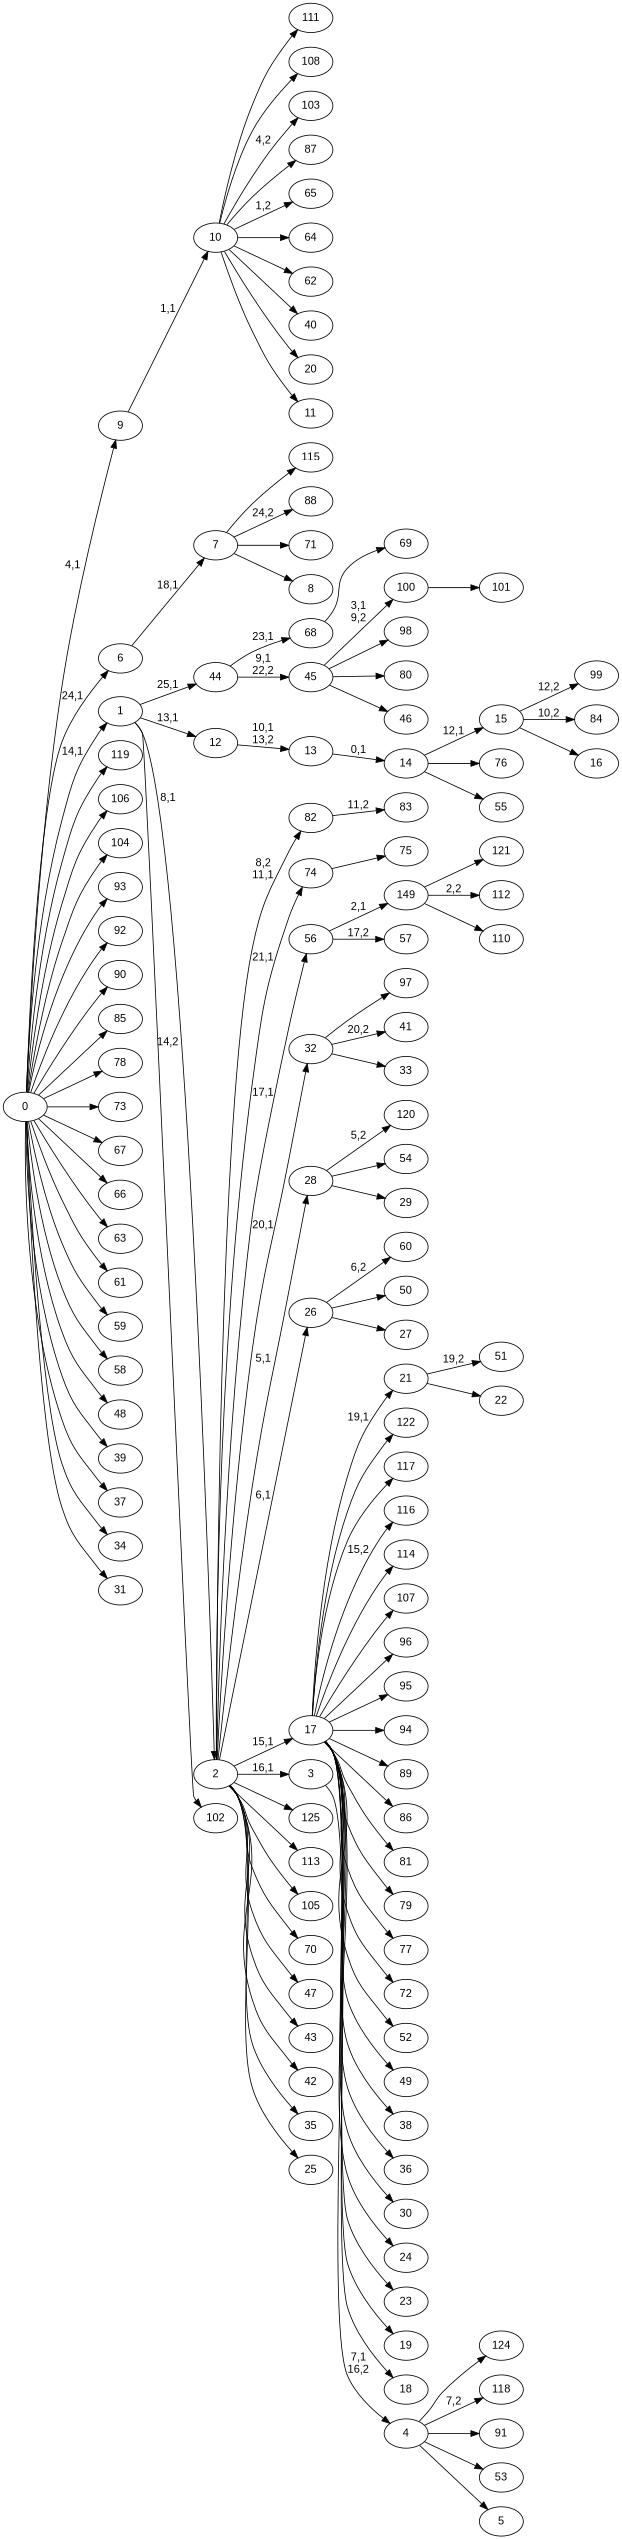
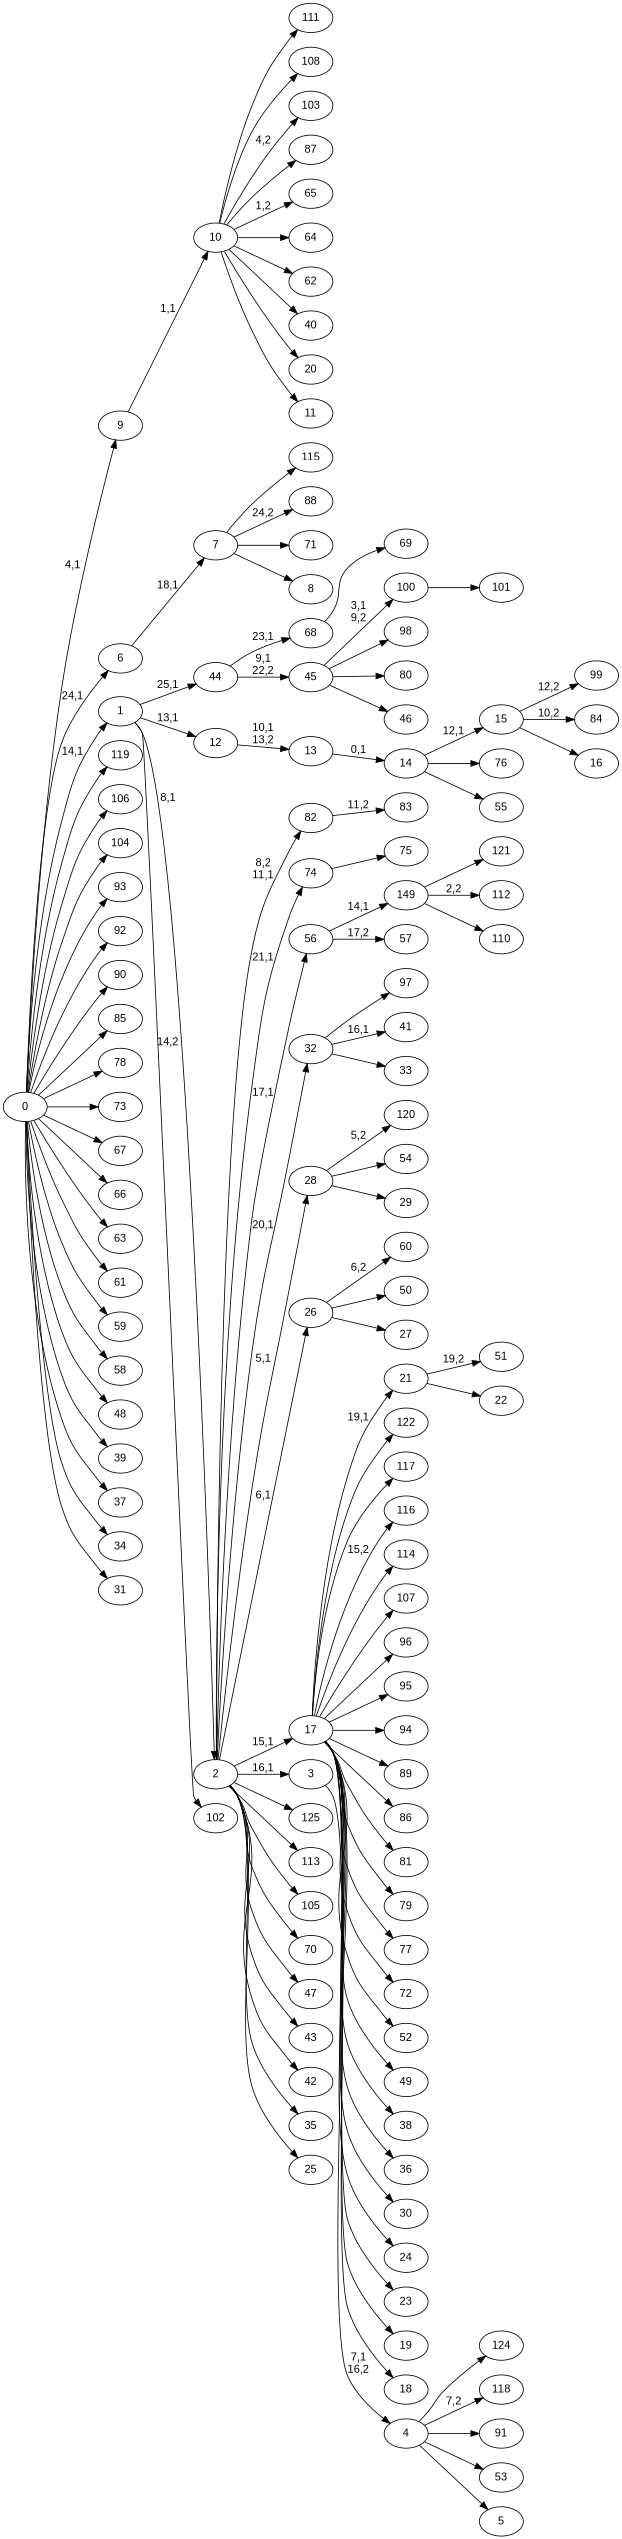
  digraph {
    fontname="Liberation Sans"
    rankdir=LR
    node [fontname="Liberation Sans"]
    edge [fontname="Liberation Sans"]
    n1 [label=149]
    121
    112
    110
    100
    101
    82
    83
    74
    75
    68
    69
    56
    57
    45
    98
    80
    46
    44
    32
    97
    41
    33
    28
    120
    54
    29
    26
    60
    50
    27
    21
    51
    22
    17
    122
    117
    116
    114
    107
    96
    95
    94
    89
    86
    81
    79
    77
    72
    52
    49
    38
    36
    30
    24
    23
    19
    18
    15
    99
    84
    16
    14
    76
    55
    13
    12
    10
    111
    108
    103
    87
    65
    64
    62
    40
    20
    11
    9
    7
    115
    88
    71
    8
    6
    4
    124
    118
    91
    53
    5
    3
    2
    125
    113
    105
    70
    47
    43
    42
    35
    25
    1
    102
    0
    119
    106
    104
    93
    92
    90
    85
    78
    73
    67
    66
    63
    61
    59
    58
    48
    39
    37
    34
    31
    n1 -> 121
    n1 -> 112 [label="2,2"]
    n1 -> 110
    100 -> 101
    82 -> 83 [label="11,2"]
    74 -> 75
    68 -> 69
-   56 -> n1 [label="2,1"]
+   56 -> n1 [label="14,1"]
    56 -> 57 [label="17,2"]
    45 -> 100 [label="3,1\n9,2"]
    45 -> 98
    45 -> 80
    45 -> 46
    44 -> 68 [label="23,1"]
    44 -> 45 [label="9,1\n22,2"]
    32 -> 97
-   32 -> 41 [label="20,2"]
+   32 -> 41 [label="16,1"]
    32 -> 33
    28 -> 120 [label="5,2"]
    28 -> 54
    28 -> 29
    26 -> 60 [label="6,2"]
    26 -> 50
    26 -> 27
    21 -> 51 [label="19,2"]
    21 -> 22
    17 -> 21 [label="19,1"]
    17 -> 122
    17 -> 117
    17 -> 116 [label="15,2"]
    17 -> 114
    17 -> 107
    17 -> 96
    17 -> 95
    17 -> 94
    17 -> 89
    17 -> 86
    17 -> 81
    17 -> 79
    17 -> 77
    17 -> 72
    17 -> 52
    17 -> 49
    17 -> 38
    17 -> 36
    17 -> 30
    17 -> 24
    17 -> 23
    17 -> 19
    17 -> 18
    15 -> 99 [label="12,2"]
    15 -> 84 [label="10,2"]
    15 -> 16
    14 -> 15 [label="12,1"]
    14 -> 76
    14 -> 55
    13 -> 14 [label="0,1"]
    12 -> 13 [label="10,1\n13,2"]
    10 -> 111
    10 -> 108
    10 -> 103 [label="4,2"]
    10 -> 87
    10 -> 65 [label="1,2"]
    10 -> 64
    10 -> 62
    10 -> 40
    10 -> 20
    10 -> 11
    9 -> 10 [label="1,1"]
    7 -> 115
    7 -> 88 [label="24,2"]
    7 -> 71
    7 -> 8
    6 -> 7 [label="18,1"]
    4 -> 124
    4 -> 118 [label="7,2"]
    4 -> 91
    4 -> 53
    4 -> 5
    3 -> 4 [label="7,1\n16,2"]
    2 -> 82 [label="8,2\n11,1"]
    2 -> 74 [label="21,1"]
    2 -> 56 [label="17,1"]
    2 -> 32 [label="20,1"]
    2 -> 28 [label="5,1"]
    2 -> 26 [label="6,1"]
    2 -> 17 [label="15,1"]
    2 -> 3 [label="16,1"]
    2 -> 125
    2 -> 113
    2 -> 105
    2 -> 70
    2 -> 47
    2 -> 43
    2 -> 42
    2 -> 35
    2 -> 25
    1 -> 44 [label="25,1"]
    1 -> 12 [label="13,1"]
    1 -> 2 [label="8,1"]
    1 -> 102 [label="14,2"]
    0 -> 9 [label="4,1"]
    0 -> 6 [label="24,1"]
    0 -> 1 [label="14,1"]
    0 -> 119
    0 -> 106
    0 -> 104
    0 -> 93
    0 -> 92
    0 -> 90
    0 -> 85
    0 -> 78
    0 -> 73
    0 -> 67
    0 -> 66
    0 -> 63
    0 -> 61
    0 -> 59
    0 -> 58
    0 -> 48
    0 -> 39
    0 -> 37
    0 -> 34
    0 -> 31
  }
